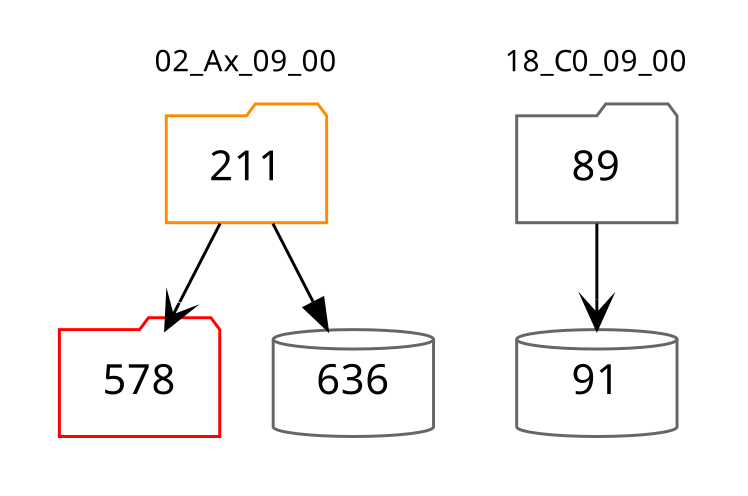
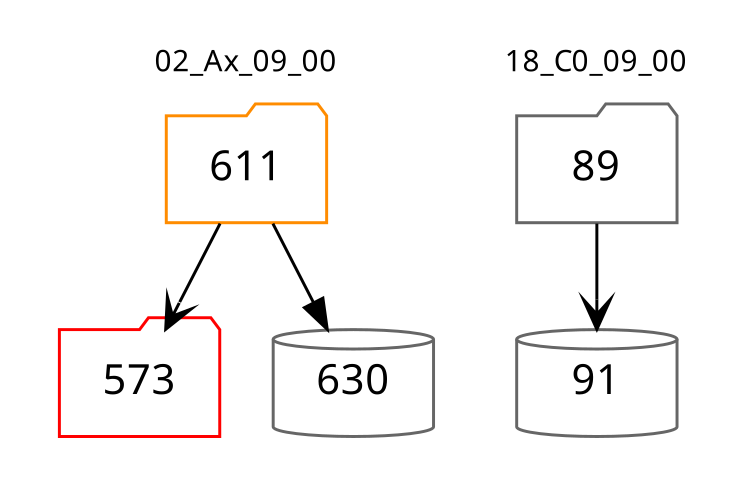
  digraph {
    fontname="Noto Sans"
    node [color=gray40 fontname="Noto Sans" shape=folder]
    edge [arrowhead=vee color=black fontname="Noto Sans"]
-   n1 [color=darkorange label=211]
-   n2 [color=red label=578]
-   n3 [label=636 shape=cylinder]
+   n1 [color=darkorange label=611]
+   n2 [color=red label=573]
+   n3 [label=630 shape=cylinder]
    n4 [label=89]
    n5 [label=91 shape=cylinder]
    subgraph cluster_1 {
      color=white
      fontsize=10
      label="02_Ax_09_00"
      n1
      n2
      n3
    }
    subgraph cluster_2 {
      color=white
      fontsize=10
      label="18_C0_09_00"
      n4
      n5
    }
    n1 -> n2
    n1 -> n3 [arrowhead=normal]
    n4 -> n5
  }
